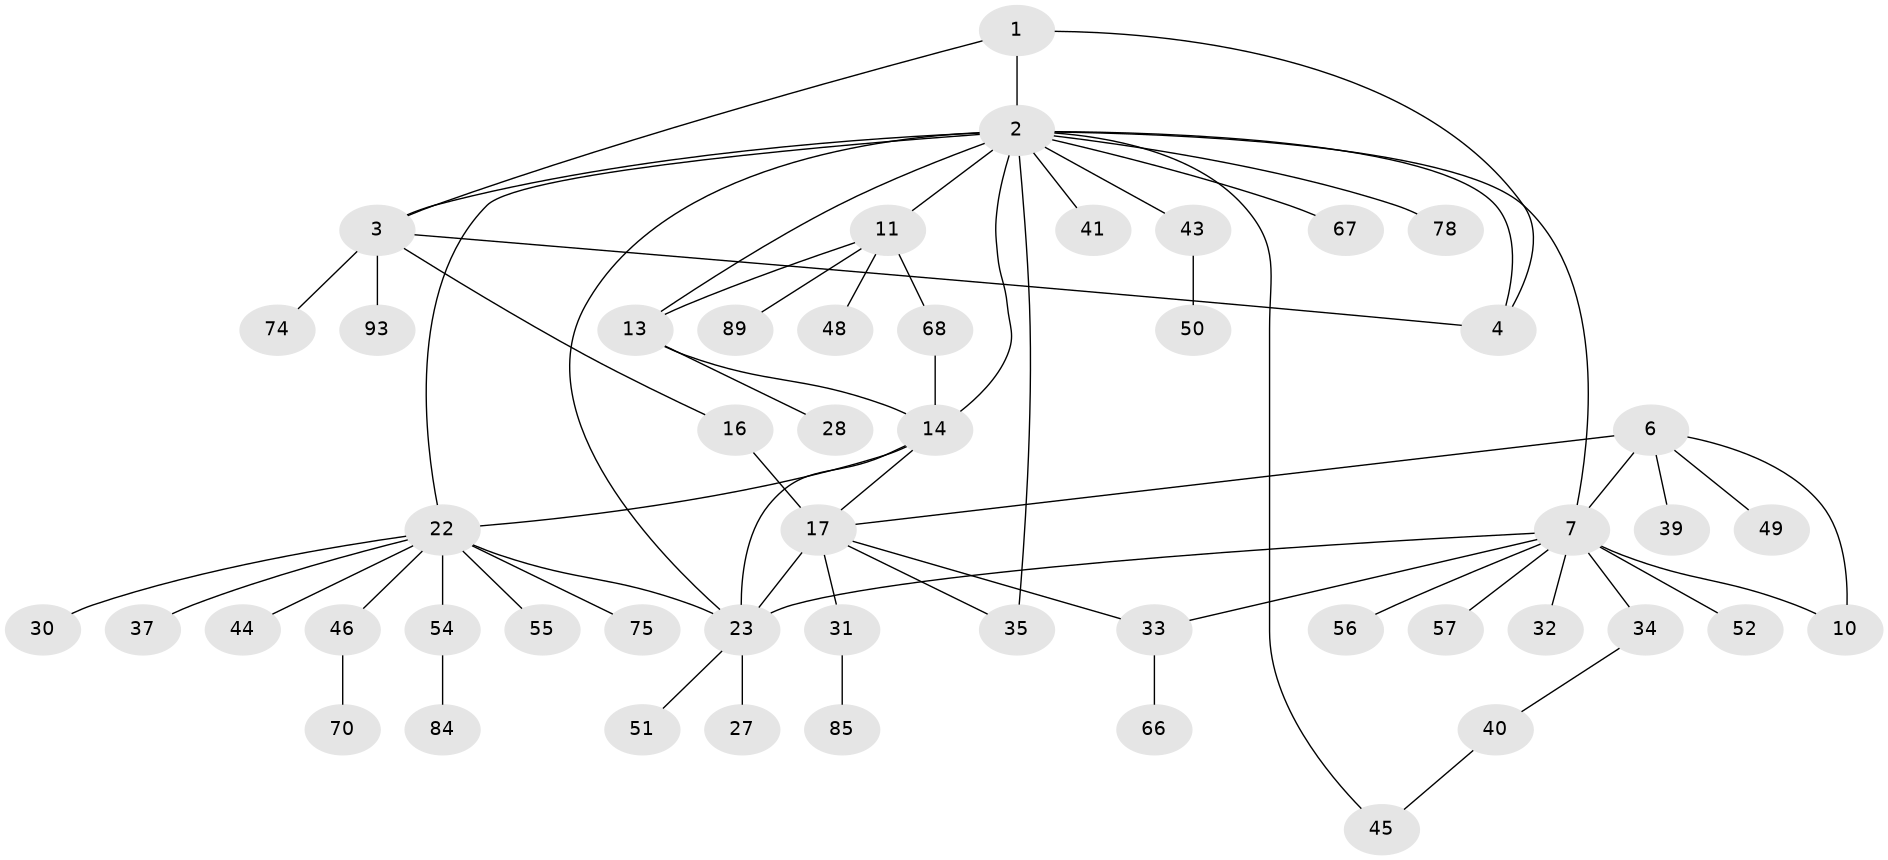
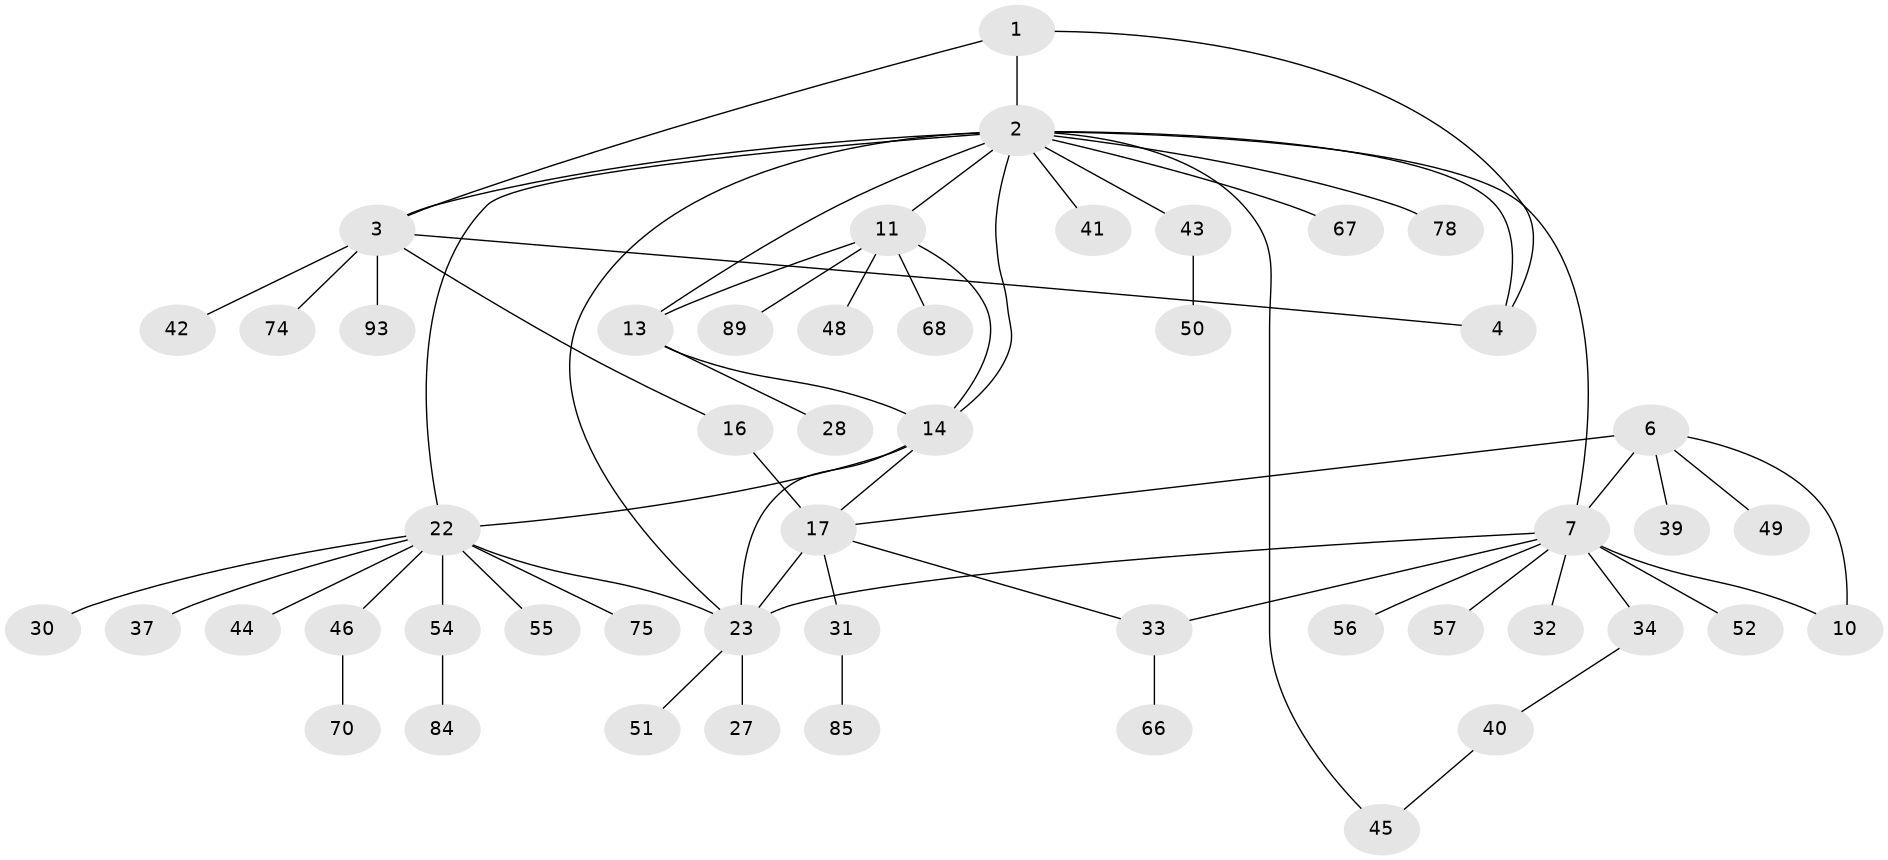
  graph {
    fontname="DejaVu Sans"
    node [color=gray90 fontname="DejaVu Sans" style=filled]
    edge [fontname="DejaVu Sans"]
    2 [super="+12+61+5+91+100+72"]
    3
    4
    7 [super="+65+8"]
    11 [super="+15"]
    13 [super="+81+83+73+64"]
    14 [super="+21"]
    22 [super="+59"]
    23 [super="+38+24+87+29"]
-   35 [super="+58+36"]
    41
    43
    45 [super="+103"]
    67
    78
    1
    16 [super="+102+19"]
+   42
    74
    93
    10
    32
    33 [super="+47"]
    34
    52
    56
    57
    48
    68
    89
    28
    17 [super="+18+20+69"]
    30
    37
    44
    46
    54
    55
    75
    27
    51
    50 [super="+95"]
    6 [super="+53+60"]
    39 [super="+63+82+76"]
    49
    31
    66 [super="+71"]
    40
    85
    70
    84
    2 -- 3 [weight=2]
    2 -- 4 [weight=2]
    2 -- 7
    2 -- 11 [weight=2]
    2 -- 13
    2 -- 14
    2 -- 22
    2 -- 23
-   2 -- 35
    2 -- 41
    2 -- 43
    2 -- 45
    2 -- 67
    2 -- 78
    3 -- 4
    3 -- 16
+   3 -- 42
    3 -- 74
    3 -- 93
    7 -- 23
    7 -- 10 [weight=3]
    7 -- 32
    7 -- 33
    7 -- 34
    7 -- 52
    7 -- 56
    7 -- 57
    11 -- 13 [weight=2]
-   68 -- 14 [weight=2]
+   11 -- 14 [weight=2]
    11 -- 48
    11 -- 68
    11 -- 89
    13 -- 14
    13 -- 28
    14 -- 22
    14 -- 23 [weight=3]
    14 -- 17
    22 -- 23 [weight=3]
    22 -- 30
    22 -- 37
    22 -- 44
    22 -- 46
    22 -- 54
    22 -- 55
    22 -- 75
    23 -- 27
    23 -- 51
    43 -- 50
    1 -- 2 [weight=2]
    1 -- 3
    1 -- 4
    16 -- 17 [weight=6]
    33 -- 66
    34 -- 40
    17 -- 23 [weight=2]
-   17 -- 35
    17 -- 33
    17 -- 31
    46 -- 70
    54 -- 84
    6 -- 7 [weight=3]
    6 -- 10
    6 -- 17
    6 -- 39
    6 -- 49
    31 -- 85
    40 -- 45
  }
